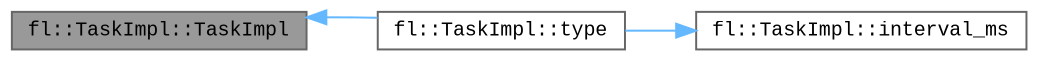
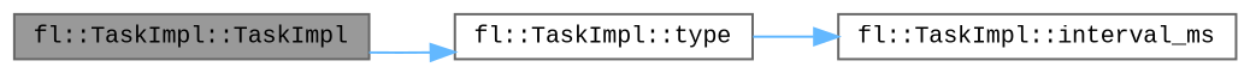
  digraph {
    fontname="Liberation Mono"
    rankdir=LR
    node [color=grey40 fillcolor=white fontname="Liberation Mono" fontsize=10 shape=box style=filled]
    edge [color=steelblue1 fontname="Liberation Mono" fontsize=10 labelfontname=Helvetica labelfontsize=10 style=solid]
    n1 [color=gray40 fillcolor=grey60 fontcolor=black height=0.2 label="fl::TaskImpl::TaskImpl" width=0.4]
    n2 [height=0.2 label="fl::TaskImpl::type" width=0.4]
    n3 [height=0.2 label="fl::TaskImpl::interval_ms" width=0.4]
-   n2 -> n1
+   n1 -> n2
    n2 -> n3
  }
